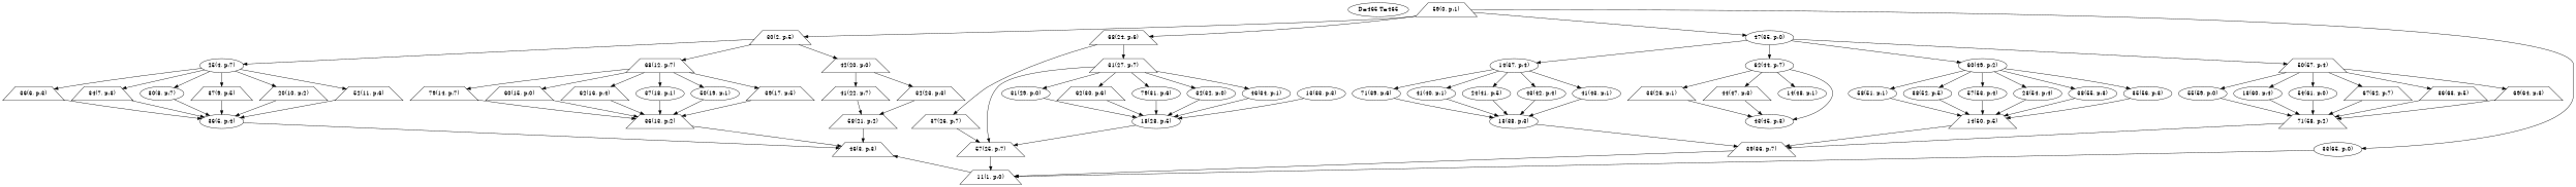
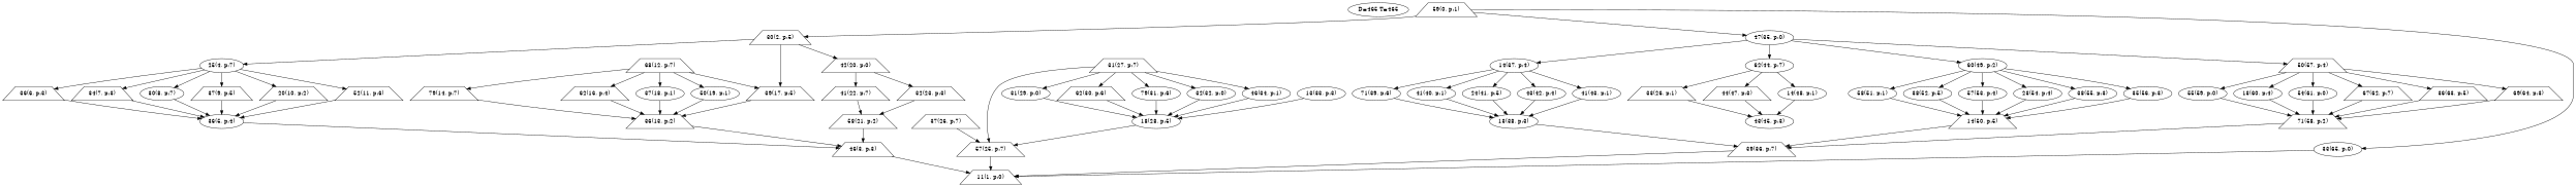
  digraph {
    node [shape=ellipse]
    n1 [label="D=465 T=465"]
    n2 [label="59(0, p:1)" shape=trapezium]
    n3 [label="30(2, p:5)" shape=trapezium]
-   n4 [label="68(24, p:6)" shape=trapezium]
    n5 [label="47(35, p:0)"]
    n6 [label="33(65, p:0)"]
    n7 [label="25(4, p:7)"]
    n8 [label="68(12, p:7)" shape=trapezium]
    n9 [label="42(20, p:0)" shape=trapezium]
    n10 [label="37(26, p:7)" shape=trapezium]
    n11 [label="31(27, p:7)" shape=trapezium]
    n12 [label="14(37, p:4)"]
    n13 [label="62(44, p:7)"]
    n14 [label="60(49, p:2)"]
    n15 [label="50(57, p:4)" shape=trapezium]
    n16 [label="11(1, p:0)" shape=trapezium]
    n17 [label="36(6, p:3)" shape=trapezium]
    n18 [label="34(7, p:3)" shape=trapezium]
    n19 [label="30(8, p:7)"]
    n20 [label="37(9, p:5)" shape=trapezium]
    n21 [label="20(10, p:2)" shape=trapezium]
    n22 [label="52(11, p:6)" shape=trapezium]
    n23 [label="79(14, p:7)" shape=trapezium]
-   n24 [label="60(15, p:0)" shape=trapezium]
    n25 [label="62(16, p:4)" shape=trapezium]
    n26 [label="39(17, p:5)" shape=trapezium]
    n27 [label="37(18, p:1)"]
    n28 [label="50(19, p:1)"]
    n29 [label="41(22, p:7)" shape=trapezium]
    n30 [label="32(23, p:3)" shape=trapezium]
    n31 [label="46(3, p:3)" shape=trapezium]
    n32 [label="36(5, p:4)"]
    n33 [label="36(13, p:2)" shape=trapezium]
    n34 [label="58(21, p:2)" shape=trapezium]
    n35 [label="57(25, p:7)" shape=trapezium]
    n36 [label="31(29, p:0)"]
    n37 [label="62(30, p:6)" shape=trapezium]
    n38 [label="79(31, p:6)"]
    n39 [label="32(32, p:0)"]
    n40 [label="46(34, p:1)"]
    n41 [label="18(28, p:5)"]
    n42 [label="13(33, p:3)"]
    n43 [label="71(39, p:6)"]
    n44 [label="41(40, p:1)"]
    n45 [label="24(41, p:5)"]
    n46 [label="43(42, p:4)"]
    n47 [label="41(43, p:1)"]
    n48 [label="33(26, p:1)" shape=trapezium]
    n49 [label="44(47, p:3)" shape=trapezium]
    n50 [label="14(48, p:1)"]
    n51 [label="58(51, p:1)"]
    n52 [label="38(52, p:5)"]
    n53 [label="57(53, p:4)"]
    n54 [label="23(54, p:4)"]
    n55 [label="38(55, p:3)"]
    n56 [label="35(56, p:3)"]
    n57 [label="55(59, p:0)"]
    n58 [label="13(60, p:4)"]
    n59 [label="54(61, p:0)"]
    n60 [label="67(62, p:7)" shape=trapezium]
    n61 [label="36(63, p:5)" shape=trapezium]
    n62 [label="69(64, p:3)" shape=trapezium]
    n63 [label="39(36, p:7)" shape=trapezium]
    n64 [label="13(38, p:3)"]
    n65 [label="43(45, p:3)"]
    n66 [label="14(50, p:5)" shape=trapezium]
    n67 [label="71(58, p:2)" shape=trapezium]
    n2 -> n3
-   n2 -> n4
    n2 -> n5
    n2 -> n6
    n3 -> n7
-   n3 -> n8
+   n3 -> n26
    n3 -> n9
-   n4 -> n10
-   n4 -> n11
    n5 -> n12
    n5 -> n13
    n5 -> n14
    n5 -> n15
    n6 -> n16
    n7 -> n17
    n7 -> n18
    n7 -> n19
    n7 -> n20
    n7 -> n21
    n7 -> n22
    n8 -> n23
-   n8 -> n24
    n8 -> n25
    n8 -> n26
    n8 -> n27
    n8 -> n28
    n9 -> n29
    n9 -> n30
    n10 -> n35
    n11 -> n35
    n11 -> n36
    n11 -> n37
    n11 -> n38
    n11 -> n39
    n11 -> n40
    n12 -> n43
    n12 -> n44
    n12 -> n45
    n12 -> n46
    n12 -> n47
    n13 -> n48
    n13 -> n49
    n13 -> n50
    n14 -> n51
    n14 -> n52
    n14 -> n53
    n14 -> n54
    n14 -> n55
    n14 -> n56
    n15 -> n57
    n15 -> n58
    n15 -> n59
    n15 -> n60
    n15 -> n61
    n15 -> n62
    n17 -> n32
    n18 -> n32
    n19 -> n32
    n20 -> n32
    n21 -> n32
    n22 -> n32
    n23 -> n33
-   n24 -> n33
    n25 -> n33
    n26 -> n33
    n27 -> n33
    n28 -> n33
    n29 -> n34
    n30 -> n34
-   n16 -> n31
+   n31 -> n16
    n32 -> n31
    n33 -> n31
    n34 -> n31
    n35 -> n16
    n36 -> n41
    n37 -> n41
    n38 -> n41
    n39 -> n41
    n40 -> n41
    n41 -> n35
    n42 -> n41
    n43 -> n64
    n44 -> n64
    n45 -> n64
    n46 -> n64
    n47 -> n64
    n48 -> n65
    n49 -> n65
-   n13 -> n65
+   n50 -> n65
    n51 -> n66
    n52 -> n66
    n53 -> n66
    n54 -> n66
    n55 -> n66
    n56 -> n66
    n57 -> n67
    n58 -> n67
    n59 -> n67
    n60 -> n67
    n61 -> n67
    n62 -> n67
    n63 -> n16
    n64 -> n63
    n66 -> n63
    n67 -> n63
  }
